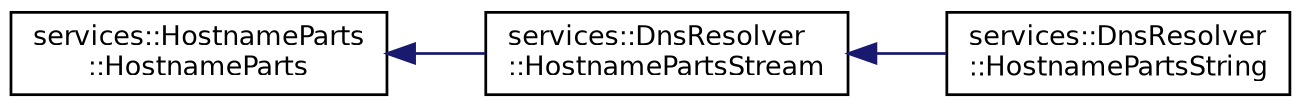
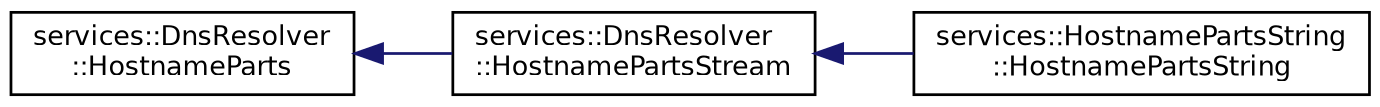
  digraph {
    rankdir=LR
    node [color=black fillcolor=white fontname=Helvetica fontsize=10 shape=record style=filled]
    edge [color=midnightblue dir=back fontname=Helvetica fontsize=10 labelfontname=Helvetica labelfontsize=10 style=solid]
-   n1 [height=0.2 label="services::HostnameParts\l::HostnameParts" width=0.4]
+   n1 [height=0.2 label="services::DnsResolver\l::HostnameParts" width=0.4]
    n2 [height=0.2 label="services::DnsResolver\l::HostnamePartsStream" width=0.4]
-   n3 [height=0.2 label="services::DnsResolver\l::HostnamePartsString" width=0.4]
+   n3 [height=0.2 label="services::HostnamePartsString\l::HostnamePartsString" width=0.4]
    n1 -> n2
    n2 -> n3
  }
